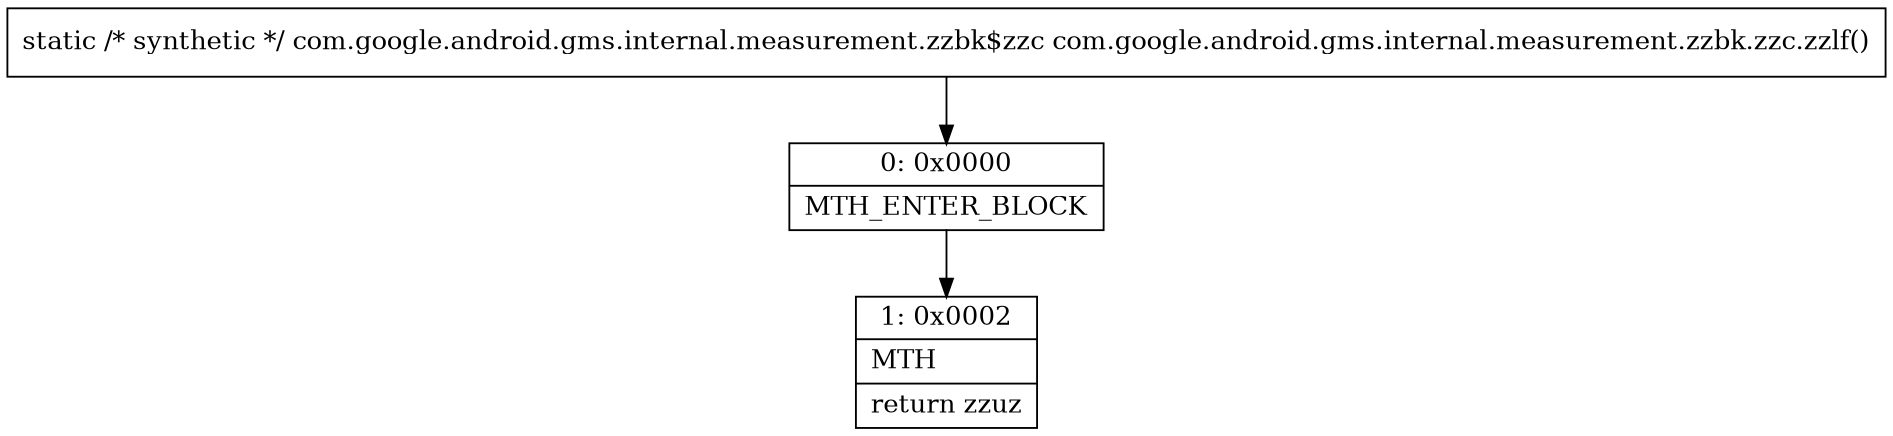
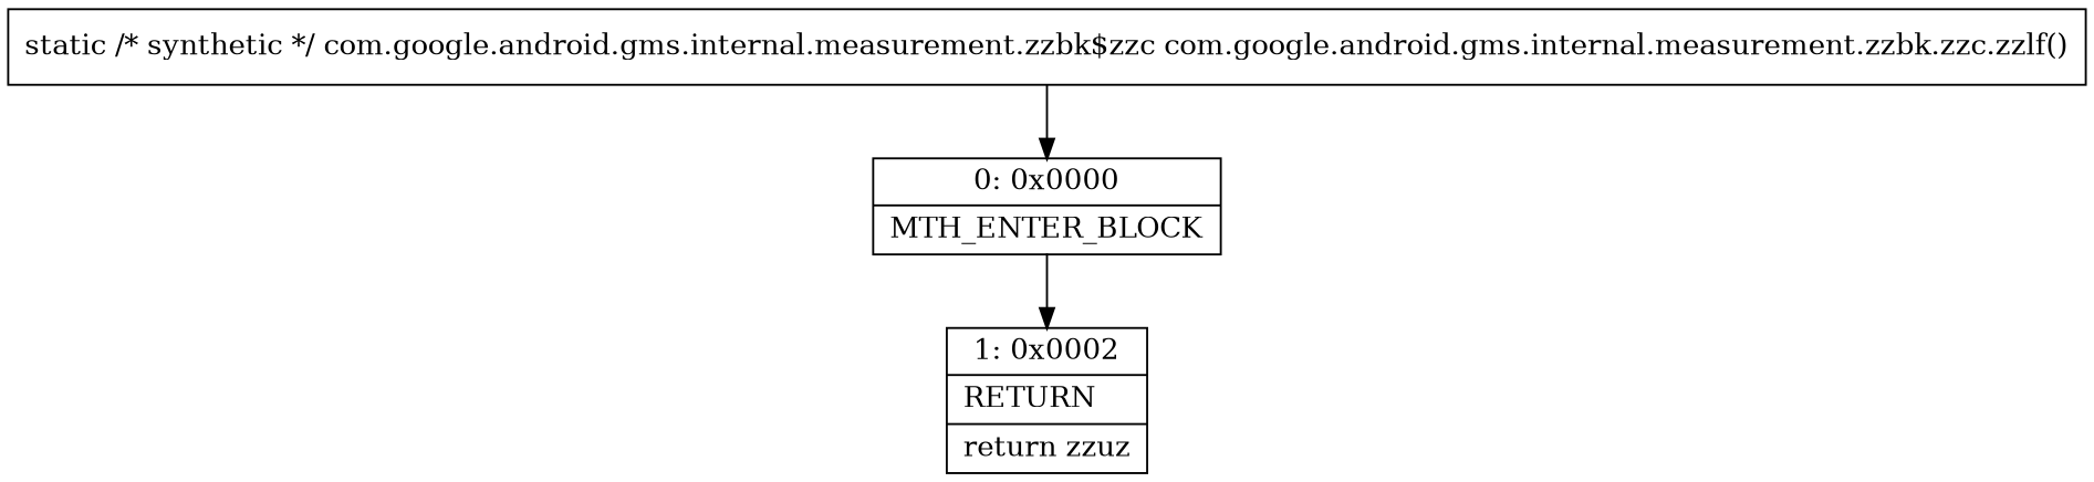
  digraph {
    node [shape=record]
    n1 [label="{0\:\ 0x0000|MTH_ENTER_BLOCK\l}"]
-   n2 [label="{1\:\ 0x0002|MTH\l|return zzuz\l}"]
+   n2 [label="{1\:\ 0x0002|RETURN\l|return zzuz\l}"]
    n3 [label="{static \/* synthetic *\/ com.google.android.gms.internal.measurement.zzbk$zzc com.google.android.gms.internal.measurement.zzbk.zzc.zzlf() }"]
    n1 -> n2
    n3 -> n1
  }
